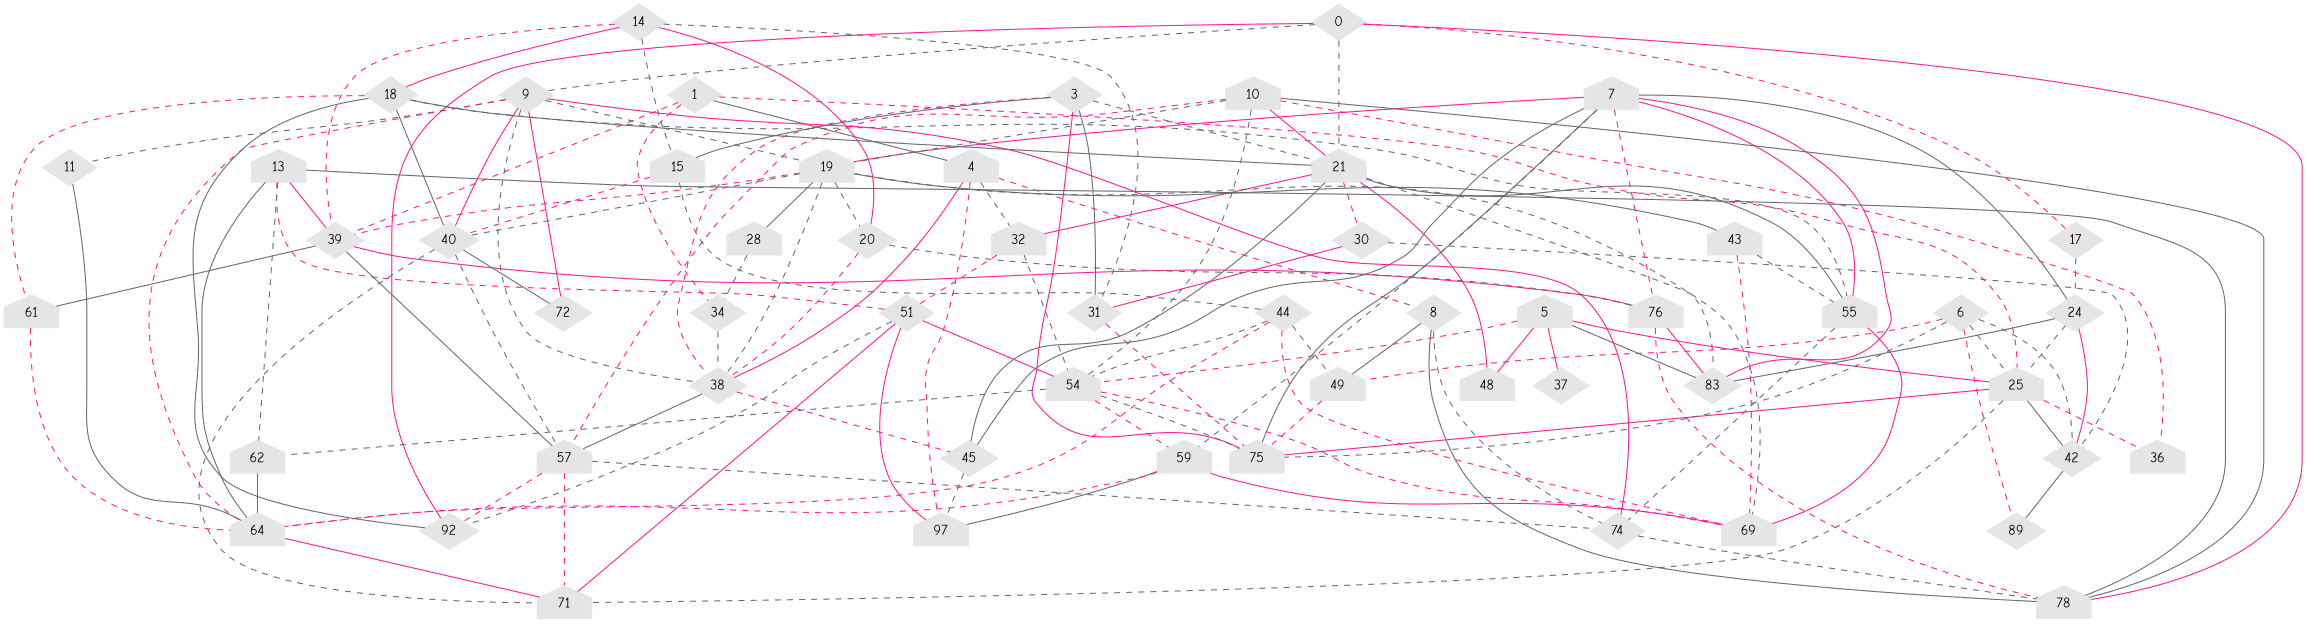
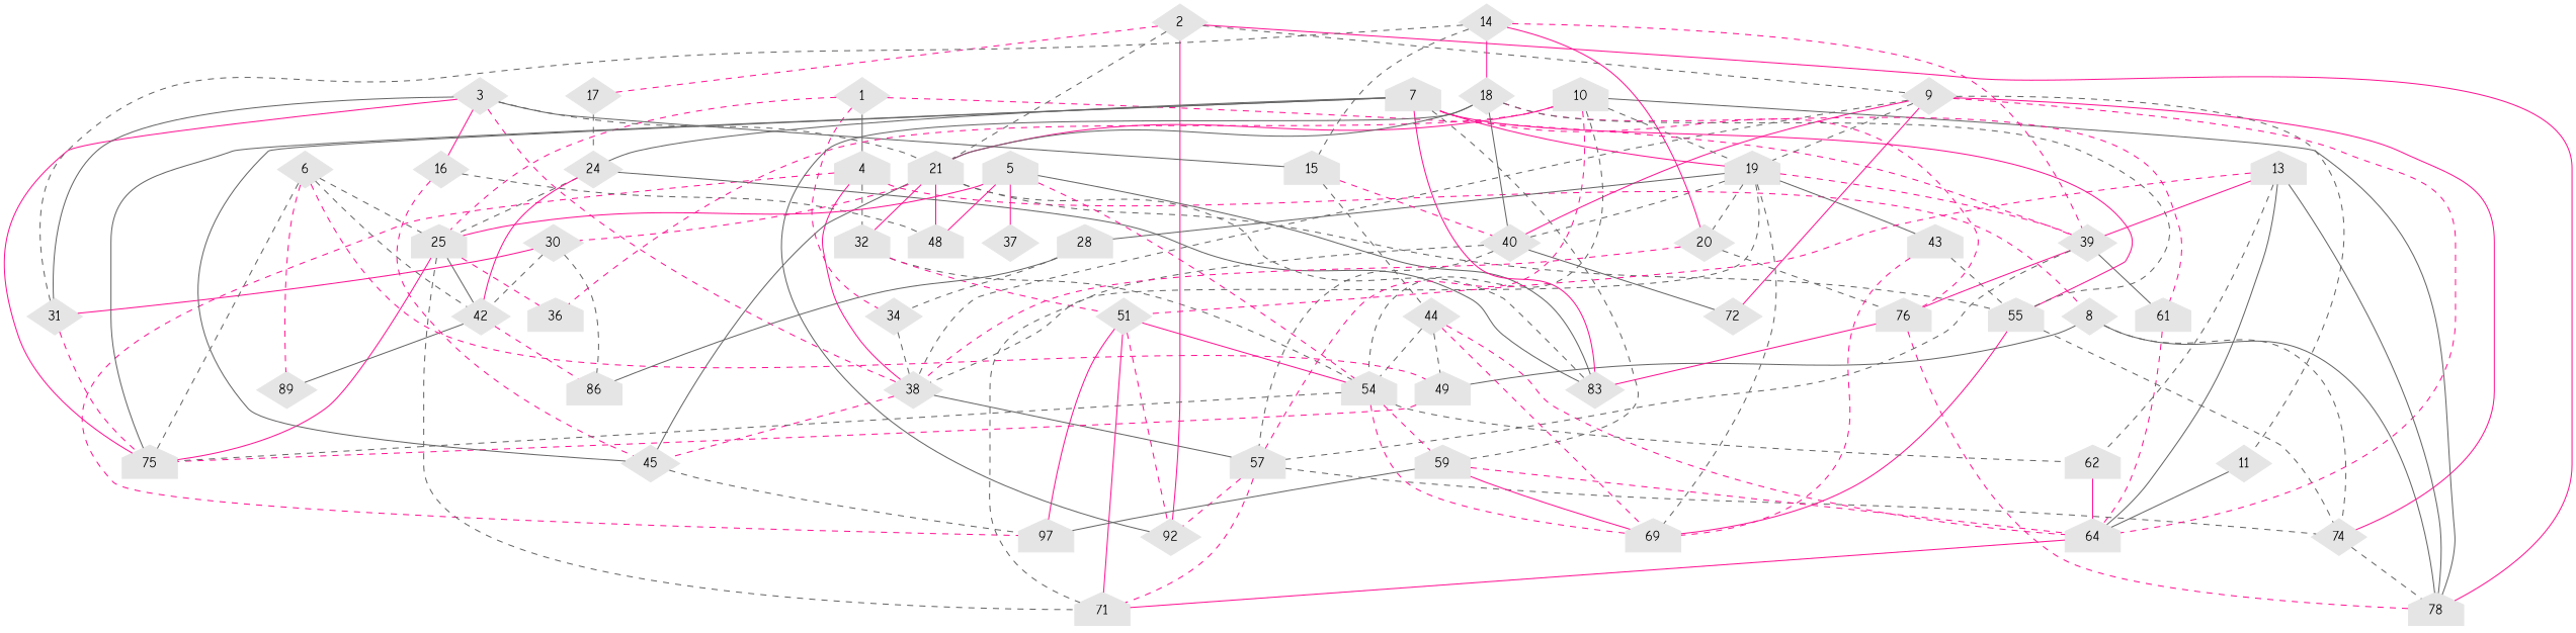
  graph {
    fontname="Comic Neue"
    node [color=gray90 fontname="Comic Neue" shape=diamond style=filled]
    edge [color=gray40 fontname="Comic Neue" style=dashed]
    1 [super="+90"]
    4 [shape=house super="+91"]
    25 [shape=house super="+27"]
    34 [super="+98"]
    39 [super="+84"]
    38 [super="+46"]
    8 [super="+85"]
    32 [shape=house]
    97 [shape=house]
    75 [shape=house super="+95"]
    42
    36 [shape=house]
    71 [shape=house super="+99"]
    76 [shape=house]
    57 [shape=house super="+67"]
    61 [shape=house]
-   2 [super="+35" label=0]
+   2 [super="+35"]
    9 [super="+56"]
    17
    21 [shape=house super="+94"]
    78 [shape=house super="+79"]
    92
    19 [shape=house super="+33"]
    74
    11
    40 [super="+58"]
    64 [shape=house super="+65"]
    72
    24 [super="+29"]
    48 [shape=house]
    83 [super="+93"]
    45 [super="+96"]
    55 [shape=house super="+66"]
    30 [super="+73"]
    3 [super="+50"]
    15 [shape=house super="+52"]
+   16 [super="+23"]
    31 [super="+60"]
    44 [super="+77"]
    49 [shape=house]
    54 [shape=house super="+70"]
    51 [super="+82"]
    5 [shape=house super="+87"]
    37
    59 [shape=house super="+81"]
    62 [shape=house]
    69 [shape=house super="+80"]
    6 [super="+63"]
    89
+   86 [shape=house]
    7 [shape=house super="+26"]
    20 [super="+22"]
    28 [shape=house super="+41"]
    43 [shape=house]
    10 [shape=house super="+53"]
    13 [shape=house super="+47"]
    14 [super="+88"]
    18 [super="+68"]
    1 -- 4 [style=solid]
    1 -- 25 [color=deeppink]
    1 -- 34 [color=deeppink]
    1 -- 39 [color=deeppink weight=2]
    4 -- 38 [color=deeppink style=solid]
    4 -- 8 [color=deeppink]
    4 -- 32 [weight=2]
    4 -- 97 [color=deeppink]
    25 -- 75 [color=deeppink style=solid]
    25 -- 42 [style=solid]
    25 -- 36 [color=deeppink]
    25 -- 71
    34 -- 38
    39 -- 76 [color=deeppink style=solid]
-   39 -- 57 [style=solid]
+   39 -- 57
    39 -- 61 [style=solid]
    38 -- 57 [style=solid]
    38 -- 45 [color=deeppink]
    8 -- 78 [style=solid]
    8 -- 74
    8 -- 49 [style=solid]
    32 -- 54
    32 -- 51 [color=deeppink]
    42 -- 89 [style=solid]
+   42 -- 86 [color=deeppink]
    76 -- 78 [color=deeppink]
    76 -- 83 [color=deeppink style=solid]
    57 -- 71 [color=deeppink]
    57 -- 92 [color=deeppink]
    57 -- 74
    61 -- 64 [color=deeppink]
    2 -- 9
    2 -- 17 [color=deeppink]
    2 -- 21
    2 -- 78 [color=deeppink style=solid]
    2 -- 92 [color=deeppink style=solid]
    9 -- 38
    9 -- 19
    9 -- 74 [color=deeppink style=solid]
    9 -- 11
    9 -- 40 [color=deeppink style=solid]
    9 -- 64 [color=deeppink]
    9 -- 72 [color=deeppink style=solid]
    17 -- 24 [weight=2]
    21 -- 32 [color=deeppink style=solid]
    21 -- 48 [color=deeppink style=solid]
    21 -- 83
    21 -- 45 [style=solid]
-   21 -- 55 [style=solid]
+   21 -- 55
    21 -- 30 [color=deeppink weight=2]
    19 -- 39 [color=deeppink]
    19 -- 38
    19 -- 40
    19 -- 69
    19 -- 20
    19 -- 28 [style=solid]
    19 -- 43 [style=solid]
    74 -- 78
    11 -- 64 [style=solid]
    40 -- 71
    40 -- 57
    40 -- 72 [style=solid]
    64 -- 71 [color=deeppink style=solid]
    24 -- 25
    24 -- 42 [color=deeppink style=solid]
    24 -- 83 [style=solid]
    45 -- 97
    55 -- 74
    55 -- 69 [color=deeppink style=solid]
    30 -- 42
    30 -- 31 [color=deeppink style=solid]
+   30 -- 86
    3 -- 38 [color=deeppink]
    3 -- 75 [color=deeppink style=solid]
    3 -- 21
    3 -- 15 [style=solid]
+   3 -- 16 [color=deeppink style=solid]
    3 -- 31 [style=solid]
    15 -- 40 [color=deeppink]
    15 -- 44
+   16 -- 48
+   16 -- 45 [color=deeppink]
    31 -- 75 [color=deeppink]
    44 -- 64 [color=deeppink]
    44 -- 49
    44 -- 54
    44 -- 69 [color=deeppink]
    49 -- 75 [color=deeppink]
    54 -- 75
    54 -- 59 [color=deeppink]
    54 -- 62
    54 -- 69 [color=deeppink]
    51 -- 97 [color=deeppink style=solid]
    51 -- 71 [color=deeppink style=solid]
-   51 -- 92
+   51 -- 92 [color=deeppink]
    51 -- 54 [color=deeppink style=solid]
    5 -- 25 [color=deeppink style=solid]
    5 -- 48 [color=deeppink style=solid]
    5 -- 83 [style=solid]
    5 -- 54 [color=deeppink]
    5 -- 37 [color=deeppink style=solid weight=2]
    59 -- 97 [style=solid]
    59 -- 64 [color=deeppink]
    59 -- 69 [color=deeppink style=solid]
    62 -- 64 [color=deeppink style=solid weight=2]
    6 -- 25
    6 -- 75
    6 -- 42
    6 -- 49 [color=deeppink]
    6 -- 89 [color=deeppink]
    7 -- 75 [style=solid]
    7 -- 76 [color=deeppink]
    7 -- 19 [color=deeppink style=solid]
    7 -- 24 [style=solid]
    7 -- 83 [color=deeppink style=solid]
    7 -- 45 [style=solid]
    7 -- 55 [color=deeppink style=solid]
    7 -- 59
    20 -- 38 [color=deeppink]
    20 -- 76
    28 -- 34 [weight=2]
+   28 -- 86 [style=solid]
    43 -- 55
    43 -- 69 [color=deeppink]
    10 -- 36 [color=deeppink]
    10 -- 57 [color=deeppink]
    10 -- 21 [color=deeppink style=solid]
    10 -- 78 [style=solid]
    10 -- 19
    10 -- 54
    13 -- 39 [color=deeppink style=solid]
    13 -- 78 [style=solid]
    13 -- 64 [style=solid]
    13 -- 51 [color=deeppink]
    13 -- 62
    14 -- 39 [color=deeppink]
    14 -- 15
    14 -- 31
    14 -- 20 [color=deeppink style=solid]
    14 -- 18 [color=deeppink style=solid]
    18 -- 61 [color=deeppink]
    18 -- 21 [style=solid]
    18 -- 92 [style=solid]
    18 -- 40 [style=solid]
    18 -- 55
  }
